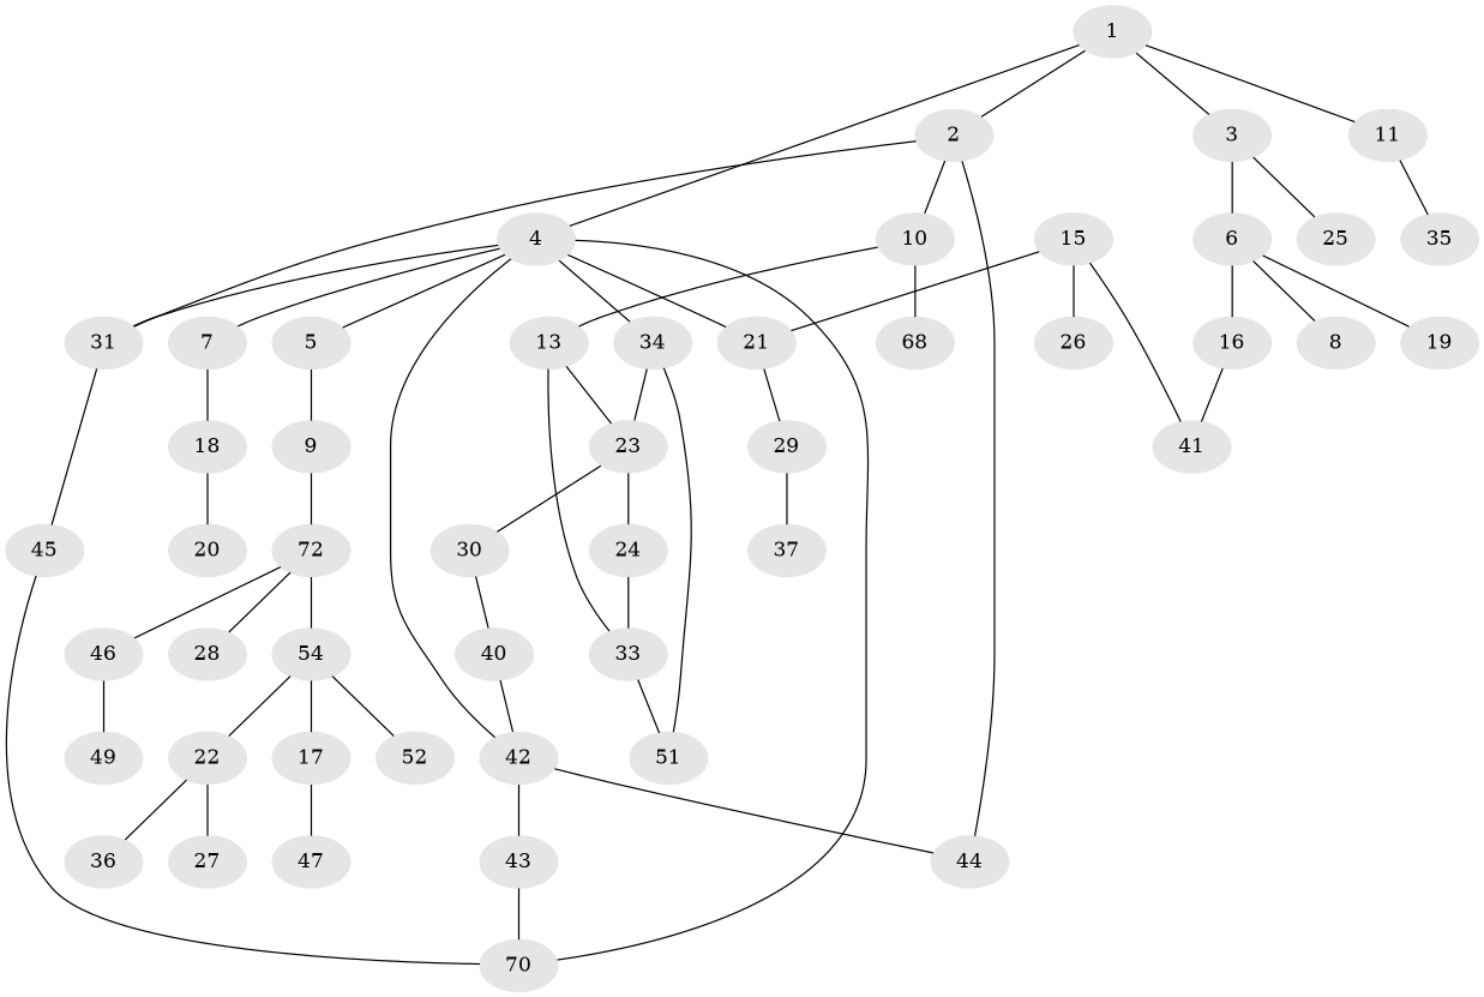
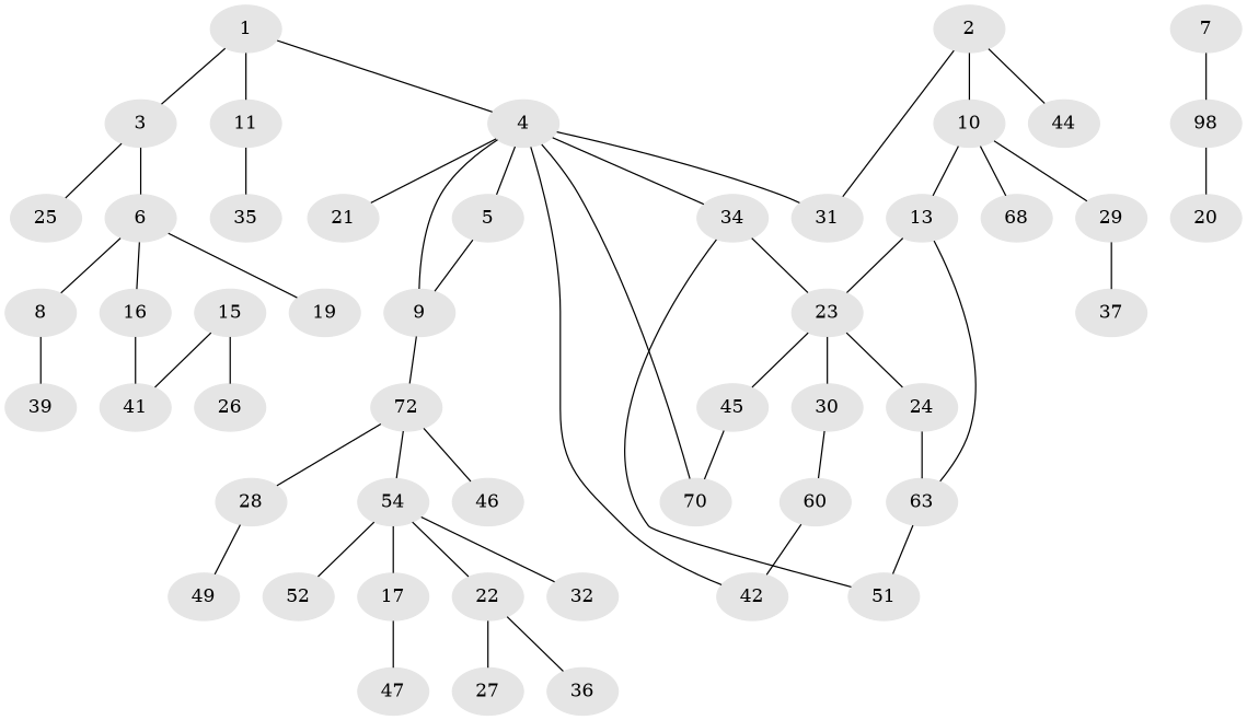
  graph {
    node [color=gray90 style=filled]
    1
    2
    3
    4
    11
    10
    31
    44
    6
    25
    5
    7
    21
    34
    42
    n16 [label=70]
    35
    13
    n19 [label=68]
    45
    8
    16
    19
    15
    26
    41
    9
-   18
+   18 [label=98]
    29
    23
    51
-   43
    n33 [label=72]
+   39
    20
    n36 [label=54]
    28
    46
-   33
+   33 [label=63]
    17
    22
+   32
    52
    49
    24
    30
    47
    27
    36
    37
-   40
-   1 -- 2
+   40 [label=60]
    1 -- 3
    1 -- 4
    1 -- 11
    2 -- 10
    2 -- 31
    2 -- 44
    3 -- 6
    3 -- 25
    4 -- 31
    4 -- 5
-   4 -- 7
+   4 -- 9
    4 -- 21
    4 -- 34
    4 -- 42
    4 -- n16
    11 -- 35
    10 -- 13
    10 -- n19
-   31 -- 45
+   23 -- 45
    6 -- 8
    6 -- 16
    6 -- 19
    5 -- 9
    7 -- 18
-   21 -- 29
+   10 -- 29
    34 -- 23
    34 -- 51
-   42 -- 44
-   42 -- 43
    13 -- 23
    13 -- 33
    45 -- n16
+   8 -- 39
    16 -- 41
-   15 -- 21
    15 -- 26
    15 -- 41
    9 -- n33
    18 -- 20
    29 -- 37
    23 -- 24
    23 -- 30
-   43 -- n16
    n33 -- n36
    n33 -- 28
    n33 -- 46
    n36 -- 17
    n36 -- 22
+   n36 -- 32
    n36 -- 52
-   46 -- 49
+   28 -- 49
    33 -- 51
    17 -- 47
    22 -- 27
    22 -- 36
    24 -- 33
    30 -- 40
    40 -- 42
  }
